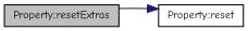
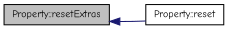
  digraph {
    rankdir=LR
    fontname="Comic Neue"
    node [color=black fontname="Comic Neue" fontsize=10 shape=record style=filled]
    n1 [fillcolor=grey75 fontcolor=black height=0.2 label="Property::resetExtras" width=0.4]
    n2 [fillcolor=white height=0.2 label="Property::reset" width=0.4]
-   n2 -> n1 [color=midnightblue dir=back fontname="Comic Neue" fontsize=10 labelfontname=FreeSans labelfontsize=10 style=solid]
+   n1 -> n2 [color=midnightblue dir=back fontname="Comic Neue" fontsize=10 labelfontname=FreeSans labelfontsize=10 style=solid]
  }
